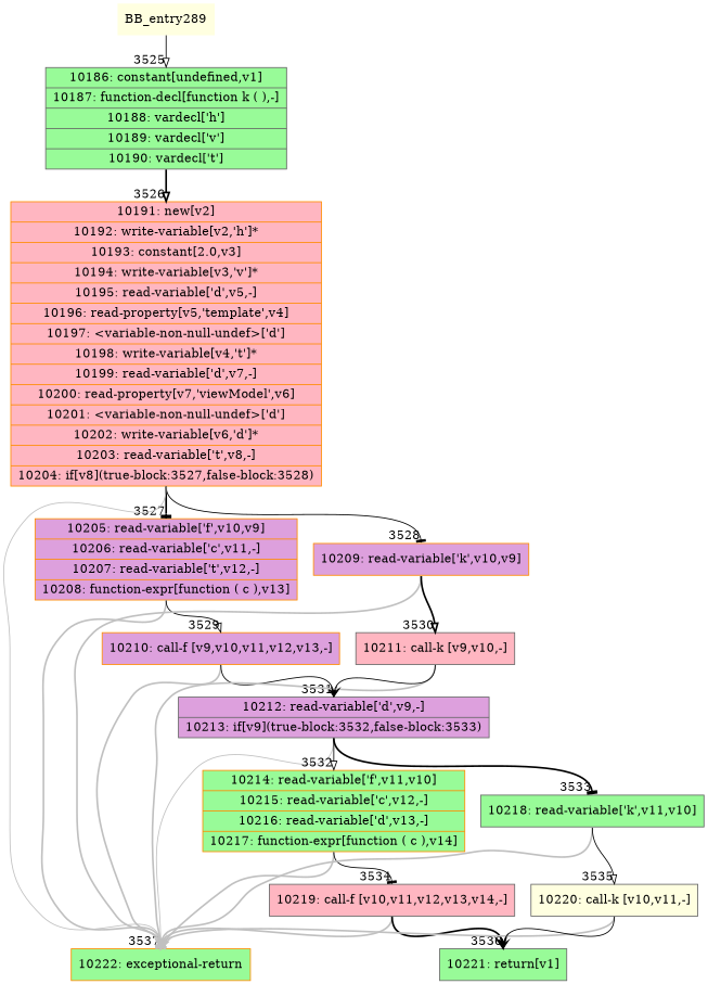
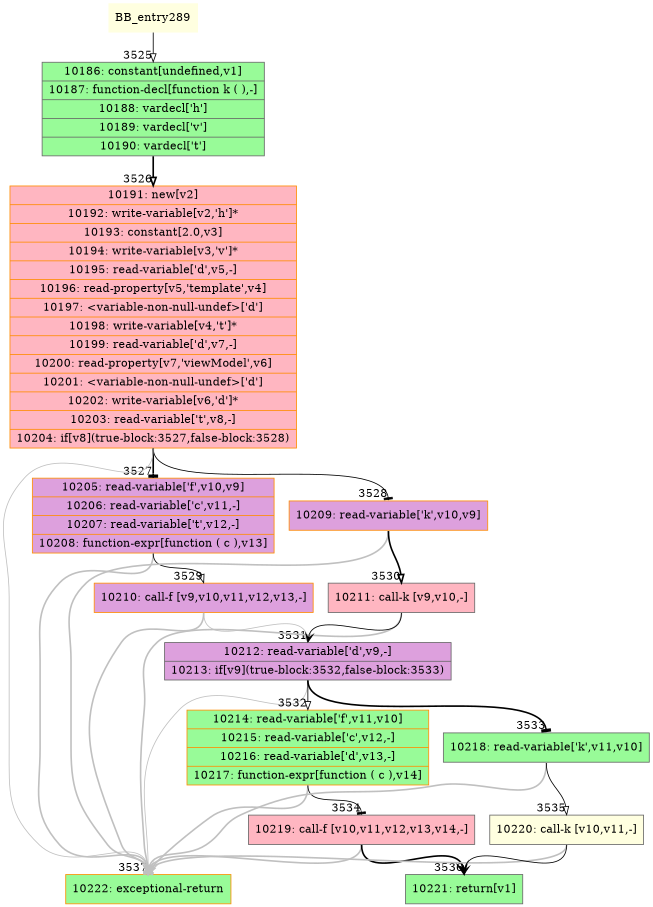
  digraph {
    rankdir=TD
    node [color=gray40 fillcolor=palegreen shape=record style=filled]
    edge [arrowhead=onormal headport=n style=bold tailport=s]
    BB_entry289 [fillcolor=lightyellow shape=none]
    n2 [label="{10186: constant[undefined,v1]|10187: function-decl[function k ( ),-]|10188: vardecl['h']|10189: vardecl['v']|10190: vardecl['t']}"]
    n3 [color=darkorange fillcolor=lightpink label="{10191: new[v2]|10192: write-variable[v2,'h']*|10193: constant[2.0,v3]|10194: write-variable[v3,'v']*|10195: read-variable['d',v5,-]|10196: read-property[v5,'template',v4]|10197: \<variable-non-null-undef\>['d']|10198: write-variable[v4,'t']*|10199: read-variable['d',v7,-]|10200: read-property[v7,'viewModel',v6]|10201: \<variable-non-null-undef\>['d']|10202: write-variable[v6,'d']*|10203: read-variable['t',v8,-]|10204: if[v8](true-block:3527,false-block:3528)}"]
    n4 [color=darkorange fillcolor=plum label="{10205: read-variable['f',v10,v9]|10206: read-variable['c',v11,-]|10207: read-variable['t',v12,-]|10208: function-expr[function ( c ),v13]}"]
    n5 [color=darkorange fillcolor=plum label="{10209: read-variable['k',v10,v9]}"]
    n6 [color=darkorange label="{10222: exceptional-return}"]
    n7 [color=darkorange fillcolor=plum label="{10210: call-f [v9,v10,v11,v12,v13,-]}"]
    n8 [fillcolor=lightpink label="{10211: call-k [v9,v10,-]}"]
    n9 [fillcolor=plum label="{10212: read-variable['d',v9,-]|10213: if[v9](true-block:3532,false-block:3533)}"]
    n10 [color=darkorange label="{10214: read-variable['f',v11,v10]|10215: read-variable['c',v12,-]|10216: read-variable['d',v13,-]|10217: function-expr[function ( c ),v14]}"]
    n11 [label="{10218: read-variable['k',v11,v10]}"]
    n12 [fillcolor=lightpink label="{10219: call-f [v10,v11,v12,v13,v14,-]}"]
    n13 [fillcolor=lightyellow label="{10220: call-k [v10,v11,-]}"]
    n14 [label="{10221: return[v1]}"]
    BB_entry289 -> n2 [headlabel="    3525" style=solid]
    n2 -> n3 [headlabel="      3526"]
    n3 -> n4 [arrowhead=tee headlabel="      3527"]
    n3 -> n5 [arrowhead=tee headlabel="      3528" style=solid]
    n3 -> n6 [arrowhead=vee color=gray headlabel="      3537" style=solid]
    n4 -> n6 [arrowhead=tee color=gray]
    n4 -> n7 [headlabel="      3529" style=solid]
    n5 -> n6 [arrowhead=tee color=gray]
    n5 -> n8 [headlabel="      3530"]
    n7 -> n6 [arrowhead=tee color=gray]
-   n7 -> n9 [arrowhead=vee headlabel="      3531" style=solid]
+   n7 -> n9 [arrowhead=vee headlabel="      3531" style=solid color=gray]
    n8 -> n6 [arrowhead=vee color=gray]
    n8 -> n9 [arrowhead=vee style=solid]
    n9 -> n6 [color=gray style=solid]
    n9 -> n10 [headlabel="      3532" style=solid]
    n9 -> n11 [arrowhead=tee headlabel="      3533"]
    n10 -> n6 [color=gray]
    n10 -> n12 [arrowhead=tee headlabel="      3534" style=solid]
    n11 -> n6 [color=gray]
    n11 -> n13 [headlabel="      3535" style=solid]
    n12 -> n6 [arrowhead=vee color=gray]
    n12 -> n14 [arrowhead=vee headlabel="      3536"]
    n13 -> n6 [arrowhead=tee color=gray]
    n13 -> n14 [arrowhead=vee style=solid]
  }
